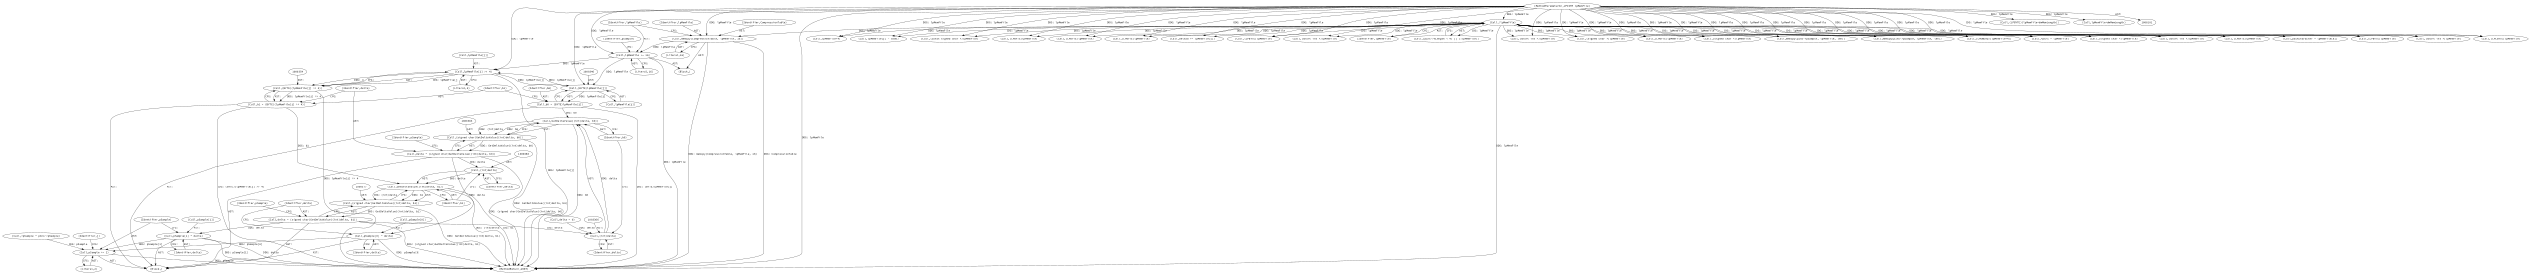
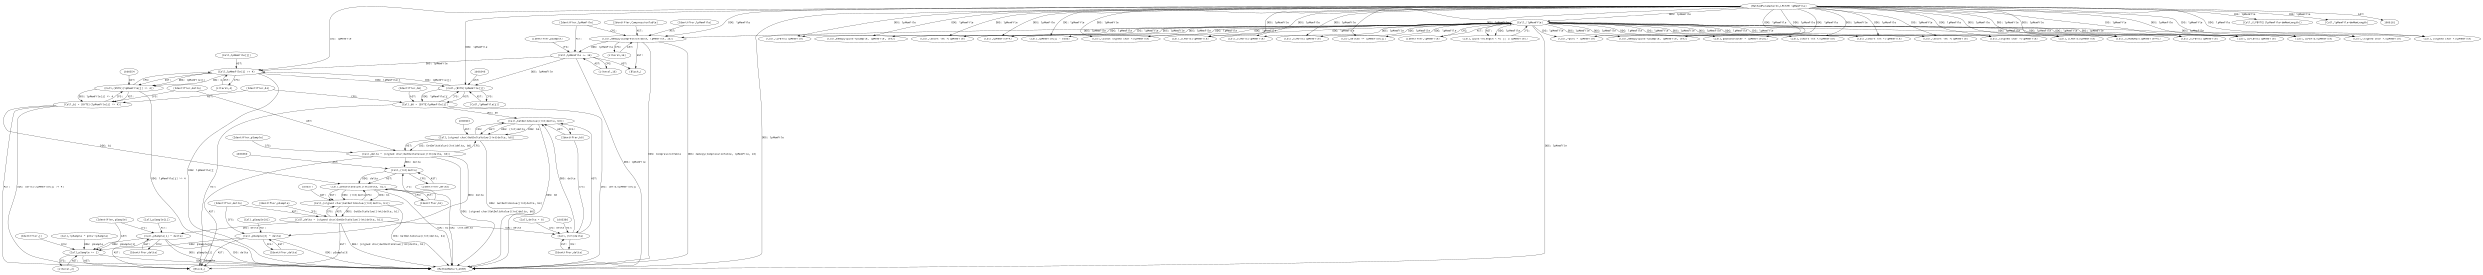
  digraph {
    fontname="Source Code Pro"
    node [fontname="Source Code Pro"]
    edge [fontname="Source Code Pro"]
    n1 [label="(Call,lpMemFile[j] >> 4)"]
    n2 [label="(Call,(BYTE)lpMemFile[j])"]
    n3 [label="(Call,(BYTE)(lpMemFile[j] >> 4))"]
    n4 [label="(MethodReturn,UINT)"]
    n5 [label="(Literal,4)"]
    n6 [label="(Call,b0 = (BYTE)lpMemFile[j])"]
    n7 [label="(Call,lpMemFile[j])"]
    n8 [label="(Call,b1 = (BYTE)(lpMemFile[j] >> 4))"]
    n9 [label="(Call,lpMemFile += 16)"]
    n10 [label="(Block,)"]
    n11 [label="(Literal,16)"]
    n12 [label="(Call,memcpy(CompressionTable, lpMemFile, 16))"]
    n13 [label="(Literal,16)"]
    n14 [label="(Call,!lpMemFile)"]
    n15 [label="(Call,(const signed char *)lpMemFile)"]
    n16 [label="(Call,(LPBYTE)lpMemFile)"]
    n17 [label="(Call,delta8 += lpMemFile[j])"]
    n18 [label="(Call,(LPBYTE)lpMemFile)"]
    n19 [label="(Call,memcpy(pIns->pSample, lpMemFile, len))"]
    n20 [label="(Call,memcpy(pIns->pSample, lpMemFile, len))"]
    n21 [label="(Call,packcharacter = lpMemFile[8])"]
    n22 [label="(Call,(short int *)lpMemFile)"]
    n23 [label="(Call,lpMemFile+4)"]
    n24 [label="(Call,lpMemFile[j] - 0x80)"]
    n25 [label="(Call,(LPBYTE)lpMemFile)"]
    n26 [label="(Call,(LPBYTE)lpMemFile)"]
    n27 [label="(Call,(LPBYTE)lpMemFile)"]
    n28 [label="(Identifier,lpMemFile)"]
    n29 [label="(Call,(signed char *)lpMemFile)"]
    n30 [label="(Call,*psrc = lpMemFile)"]
    n31 [label="(Call,(LPBYTE)lpMemFile)"]
    n32 [label="(Call,(LPBYTE)lpMemFile)"]
    n33 [label="(Call,(signed char *)lpMemFile)"]
    n34 [label="(Call,(short int *)lpMemFile)"]
    n35 [label="(Call,(signed char *)lpMemFile)"]
    n36 [label="(Call,(short int *)lpMemFile)"]
    n37 [label="(Call,(LPDWORD)(lpMemFile+4))"]
    n38 [label="(Call,(pIns->nLength < 4) || (!lpMemFile))"]
    n39 [label="(Call,(short int *)lpMemFile)"]
    n40 [label="(Call,(LPCBYTE)lpMemFile)"]
    n41 [label="(MethodParameterIn,LPCSTR lpMemFile)"]
    n42 [label="(Call,(LPBYTE)(lpMemFile+dwMemLength))"]
    n43 [label="(Call,lpMemFile+dwMemLength)"]
    1000101
    n45 [label="(Call,GetDeltaValue((int)delta, b0))"]
    n46 [label="(Block,)"]
    n47 [label="(Call,(signed char)GetDeltaValue((int)delta, b0))"]
    n48 [label="(Identifier,b0)"]
    n49 [label="(Call,delta = (signed char)GetDeltaValue((int)delta, b0))"]
    n50 [label="(Call,(int)delta)"]
    n51 [label="(Call,pSample[0] = delta)"]
    n52 [label="(Call,(int)delta)"]
    n53 [label="(Call,pSample += 2)"]
    n54 [label="(Identifier,delta)"]
    n55 [label="(Call,GetDeltaValue((int)delta, b1))"]
    n56 [label="(Identifier,delta)"]
    n57 [label="(Literal,2)"]
    n58 [label="(Call,(signed char)GetDeltaValue((int)delta, b1))"]
    n59 [label="(Identifier,b1)"]
    n60 [label="(Call,delta = (signed char)GetDeltaValue((int)delta, b1))"]
    n61 [label="(Call,pSample[1] = delta)"]
    n62 [label="(Identifier,delta)"]
    n63 [label="(Identifier,delta)"]
    n64 [label="(Identifier,j)"]
    n65 [label="(Identifier,pSample)"]
    n66 [label="(Identifier,delta)"]
    n67 [label="(Identifier,b1)"]
    n68 [label="(Identifier,delta)"]
    n69 [label="(Call,lpMemFile[j])"]
    n70 [label="(Identifier,lpMemFile)"]
    n71 [label="(Identifier,pSample)"]
    n72 [label="(Call,*pSample = pIns->pSample)"]
    n73 [label="(Identifier,pSample)"]
    n74 [label="(Call,pSample[0])"]
    n75 [label="(Identifier,b0)"]
    n76 [label="(Identifier,pSample)"]
    n77 [label="(Identifier,CompressionTable)"]
    n78 [label="(Call,delta = 0)"]
    n79 [label="(Identifier,lpMemFile)"]
    n80 [label="(Call,pSample[1])"]
    1000346
    1000363
    1000380
    1000377
    n85 [label=1003366]
    1000354
    n1 -> n2 [label="DDG: lpMemFile[j]"]
    n1 -> n3 [label="AST: "]
    n1 -> n3 [label="DDG: lpMemFile[j]"]
    n1 -> n3 [label="DDG: 4"]
    n1 -> n4 [label="DDG: lpMemFile[j]"]
    n1 -> n5 [label="CFG: "]
    n2 -> n1 [label="DDG: lpMemFile[j]"]
    n2 -> n6 [label="AST: "]
    n2 -> n6 [label="DDG: lpMemFile[j]"]
    n2 -> n7 [label="CFG: "]
    n3 -> n1 [label="CFG: "]
    n3 -> n4 [label="DDG: lpMemFile[j] >> 4"]
    n3 -> n8 [label="AST: "]
    n3 -> n8 [label="DDG: lpMemFile[j] >> 4"]
    n5 -> n1 [label="AST: "]
    n6 -> n2 [label="CFG: "]
    n6 -> n4 [label="DDG: (BYTE)lpMemFile[j]"]
    n6 -> n45 [label="DDG: b0"]
    n6 -> n46 [label="AST: "]
    n7 -> n2 [label="AST: "]
    n8 -> n3 [label="CFG: "]
    n8 -> n4 [label="DDG: (BYTE)(lpMemFile[j] >> 4)"]
    n8 -> n46 [label="AST: "]
    n8 -> n55 [label="DDG: b1"]
    n9 -> n1 [label="DDG: lpMemFile"]
    n9 -> n2 [label="DDG: lpMemFile"]
    n9 -> n4 [label="DDG: lpMemFile"]
    n9 -> n10 [label="AST: "]
    n9 -> n11 [label="CFG: "]
    n11 -> n9 [label="AST: "]
    n12 -> n4 [label="DDG: CompressionTable"]
    n12 -> n4 [label="DDG: memcpy(CompressionTable, lpMemFile, 16)"]
    n12 -> n9 [label="DDG: lpMemFile"]
    n12 -> n10 [label="AST: "]
    n12 -> n13 [label="CFG: "]
    n13 -> n12 [label="AST: "]
    n14 -> n4 [label="DDG: lpMemFile"]
    n14 -> n12 [label="DDG: lpMemFile"]
    n14 -> n15 [label="DDG: lpMemFile"]
    n14 -> n16 [label="DDG: lpMemFile"]
    n14 -> n17 [label="DDG: lpMemFile"]
    n14 -> n18 [label="DDG: lpMemFile"]
    n14 -> n19 [label="DDG: lpMemFile"]
    n14 -> n20 [label="DDG: lpMemFile"]
    n14 -> n21 [label="DDG: lpMemFile"]
    n14 -> n22 [label="DDG: lpMemFile"]
    n14 -> n23 [label="DDG: lpMemFile"]
    n14 -> n24 [label="DDG: lpMemFile"]
    n14 -> n25 [label="DDG: lpMemFile"]
    n14 -> n26 [label="DDG: lpMemFile"]
    n14 -> n27 [label="DDG: lpMemFile"]
    n14 -> n28 [label="CFG: "]
    n14 -> n29 [label="DDG: lpMemFile"]
    n14 -> n30 [label="DDG: lpMemFile"]
    n14 -> n31 [label="DDG: lpMemFile"]
    n14 -> n32 [label="DDG: lpMemFile"]
    n14 -> n33 [label="DDG: lpMemFile"]
    n14 -> n34 [label="DDG: lpMemFile"]
    n14 -> n35 [label="DDG: lpMemFile"]
    n14 -> n36 [label="DDG: lpMemFile"]
    n14 -> n37 [label="DDG: lpMemFile"]
    n14 -> n38 [label="AST: "]
    n14 -> n38 [label="DDG: lpMemFile"]
    n14 -> n39 [label="DDG: lpMemFile"]
    n14 -> n40 [label="DDG: lpMemFile"]
    n28 -> n14 [label="AST: "]
    n38 -> n14 [label="CFG: "]
    n41 -> n1 [label="DDG: lpMemFile"]
    n41 -> n2 [label="DDG: lpMemFile"]
    n41 -> n4 [label="DDG: lpMemFile"]
-   n41 -> n9 [label="DDG: lpMemFile"]
    n41 -> n12 [label="DDG: lpMemFile"]
    n41 -> n14 [label="DDG: lpMemFile"]
    n41 -> n15 [label="DDG: lpMemFile"]
    n41 -> n16 [label="DDG: lpMemFile"]
    n41 -> n17 [label="DDG: lpMemFile"]
    n41 -> n18 [label="DDG: lpMemFile"]
    n41 -> n19 [label="DDG: lpMemFile"]
    n41 -> n20 [label="DDG: lpMemFile"]
    n41 -> n21 [label="DDG: lpMemFile"]
    n41 -> n22 [label="DDG: lpMemFile"]
    n41 -> n23 [label="DDG: lpMemFile"]
    n41 -> n24 [label="DDG: lpMemFile"]
    n41 -> n25 [label="DDG: lpMemFile"]
    n41 -> n26 [label="DDG: lpMemFile"]
    n41 -> n27 [label="DDG: lpMemFile"]
    n41 -> n29 [label="DDG: lpMemFile"]
    n41 -> n30 [label="DDG: lpMemFile"]
    n41 -> n31 [label="DDG: lpMemFile"]
    n41 -> n32 [label="DDG: lpMemFile"]
    n41 -> n33 [label="DDG: lpMemFile"]
    n41 -> n34 [label="DDG: lpMemFile"]
    n41 -> n35 [label="DDG: lpMemFile"]
    n41 -> n36 [label="DDG: lpMemFile"]
    n41 -> n37 [label="DDG: lpMemFile"]
    n41 -> n39 [label="DDG: lpMemFile"]
    n41 -> n40 [label="DDG: lpMemFile"]
    n41 -> n42 [label="DDG: lpMemFile"]
    n41 -> n43 [label="DDG: lpMemFile"]
    n41 -> 1000101 [label="AST: "]
    n45 -> n4 [label="DDG: b0"]
    n45 -> n47 [label="AST: "]
    n45 -> n47 [label="DDG: (int)delta"]
    n45 -> n47 [label="DDG: b0"]
    n45 -> n48 [label="CFG: "]
    n47 -> n4 [label="DDG: GetDeltaValue((int)delta, b0)"]
    n47 -> n45 [label="CFG: "]
    n47 -> n49 [label="AST: "]
    n47 -> n49 [label="DDG: GetDeltaValue((int)delta, b0)"]
    n48 -> n45 [label="AST: "]
    n48 -> n50 [label="CFG: "]
    n49 -> n4 [label="DDG: (signed char)GetDeltaValue((int)delta, b0)"]
    n49 -> n46 [label="AST: "]
    n49 -> n47 [label="CFG: "]
    n49 -> n51 [label="DDG: delta"]
    n49 -> n52 [label="DDG: delta"]
    n50 -> n45 [label="AST: "]
    n50 -> n45 [label="DDG: delta"]
    n50 -> n62 [label="CFG: "]
    n51 -> n4 [label="DDG: pSample[0]"]
    n51 -> n46 [label="AST: "]
    n51 -> n53 [label="DDG: pSample[0]"]
    n51 -> n54 [label="CFG: "]
    n52 -> n55 [label="AST: "]
    n52 -> n55 [label="DDG: delta"]
    n52 -> n56 [label="CFG: "]
    n53 -> n4 [label="DDG: pSample"]
    n53 -> n46 [label="AST: "]
    n53 -> n57 [label="CFG: "]
    n54 -> n51 [label="AST: "]
    n55 -> n4 [label="DDG: (int)delta"]
    n55 -> n4 [label="DDG: b1"]
    n55 -> n58 [label="AST: "]
    n55 -> n58 [label="DDG: (int)delta"]
    n55 -> n58 [label="DDG: b1"]
    n55 -> n59 [label="CFG: "]
    n56 -> n52 [label="AST: "]
    n57 -> n53 [label="AST: "]
    n58 -> n4 [label="DDG: GetDeltaValue((int)delta, b1)"]
    n58 -> n55 [label="CFG: "]
    n58 -> n60 [label="AST: "]
    n58 -> n60 [label="DDG: GetDeltaValue((int)delta, b1)"]
    n59 -> n52 [label="CFG: "]
    n59 -> n55 [label="AST: "]
    n60 -> n4 [label="DDG: (signed char)GetDeltaValue((int)delta, b1)"]
    n60 -> n46 [label="AST: "]
    n60 -> n50 [label="DDG: delta"]
    n60 -> n58 [label="CFG: "]
    n60 -> n61 [label="DDG: delta"]
    n61 -> n4 [label="DDG: pSample[1]"]
    n61 -> n4 [label="DDG: delta"]
    n61 -> n46 [label="AST: "]
    n61 -> n53 [label="DDG: pSample[1]"]
    n61 -> n63 [label="CFG: "]
    n62 -> n50 [label="AST: "]
    n63 -> n61 [label="AST: "]
    n64 -> n53 [label="CFG: "]
    n65 -> n49 [label="CFG: "]
    n66 -> n51 [label="CFG: "]
    n66 -> n60 [label="AST: "]
    n67 -> n6 [label="CFG: "]
    n67 -> n8 [label="AST: "]
    n68 -> n8 [label="CFG: "]
    n68 -> n49 [label="AST: "]
    n69 -> n1 [label="AST: "]
    n70 -> n9 [label="AST: "]
    n70 -> n12 [label="CFG: "]
    n71 -> n9 [label="CFG: "]
    n72 -> n53 [label="DDG: pSample"]
    n73 -> n53 [label="AST: "]
    n73 -> n61 [label="CFG: "]
    n74 -> n51 [label="AST: "]
    n75 -> n6 [label="AST: "]
    n76 -> n60 [label="CFG: "]
    n77 -> n12 [label="AST: "]
    n78 -> n50 [label="DDG: delta"]
    n79 -> n12 [label="AST: "]
    n80 -> n61 [label="AST: "]
    1000346 -> n2 [label="AST: "]
    1000363 -> n47 [label="AST: "]
    1000380 -> n52 [label="AST: "]
    1000377 -> n58 [label="AST: "]
    n85 -> n50 [label="AST: "]
    1000354 -> n3 [label="AST: "]
  }
